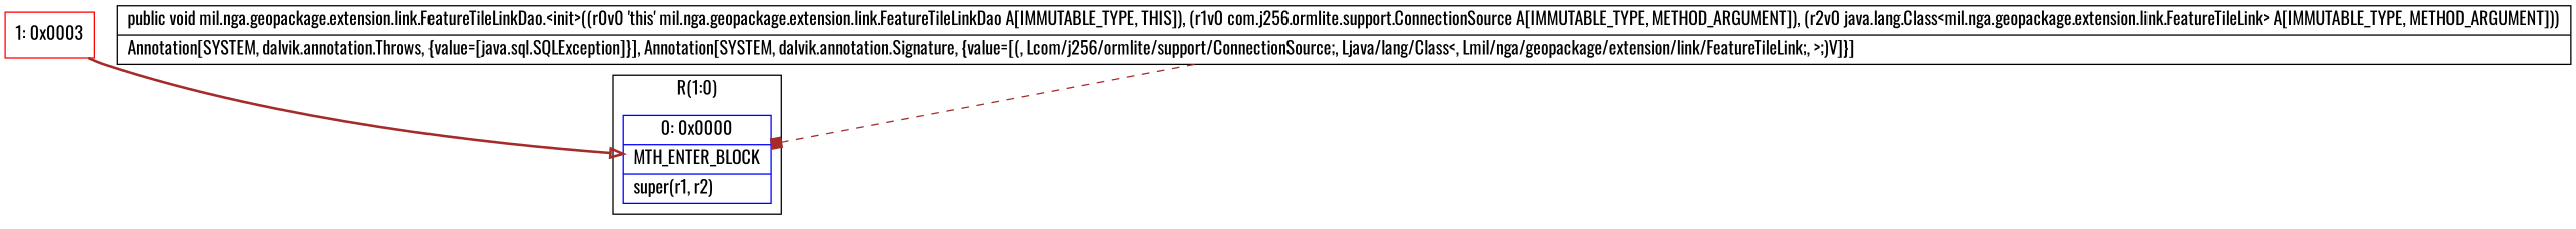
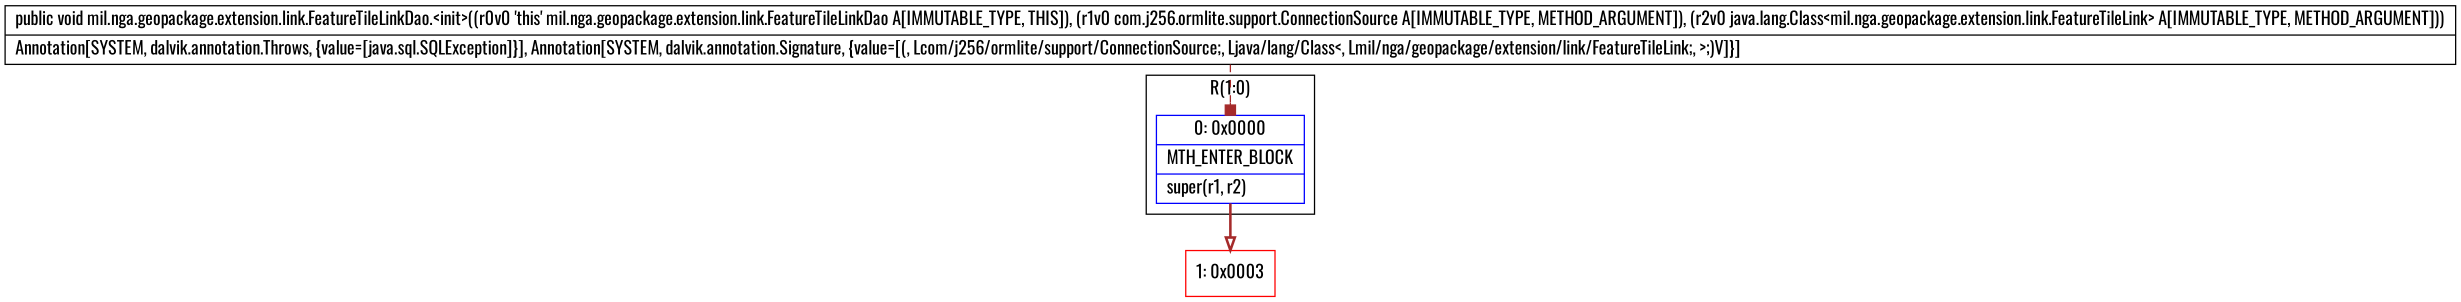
  digraph {
    fontname=Oswald
    node [shape=record fontname=Oswald]
    edge [color=brown fontname=Oswald]
    n1 [color=blue label="{0\:\ 0x0000|MTH_ENTER_BLOCK\l|super(r1, r2)\l}"]
    n2 [color=red label="{1\:\ 0x0003}"]
    n3 [label="{public void mil.nga.geopackage.extension.link.FeatureTileLinkDao.\<init\>((r0v0 'this' mil.nga.geopackage.extension.link.FeatureTileLinkDao A[IMMUTABLE_TYPE, THIS]), (r1v0 com.j256.ormlite.support.ConnectionSource A[IMMUTABLE_TYPE, METHOD_ARGUMENT]), (r2v0 java.lang.Class\<mil.nga.geopackage.extension.link.FeatureTileLink\> A[IMMUTABLE_TYPE, METHOD_ARGUMENT]))  | Annotation[SYSTEM, dalvik.annotation.Throws, \{value=[java.sql.SQLException]\}], Annotation[SYSTEM, dalvik.annotation.Signature, \{value=[(, Lcom\/j256\/ormlite\/support\/ConnectionSource;, Ljava\/lang\/Class\<, Lmil\/nga\/geopackage\/extension\/link\/FeatureTileLink;, \>;)V]\}]\l}"]
    subgraph cluster_1 {
      label="R(1:0)"
      n1
    }
-   n2 -> n1 [style=bold arrowhead=onormal]
+   n1 -> n2 [style=bold arrowhead=onormal]
    n3 -> n1 [style=dashed arrowhead=box]
  }
